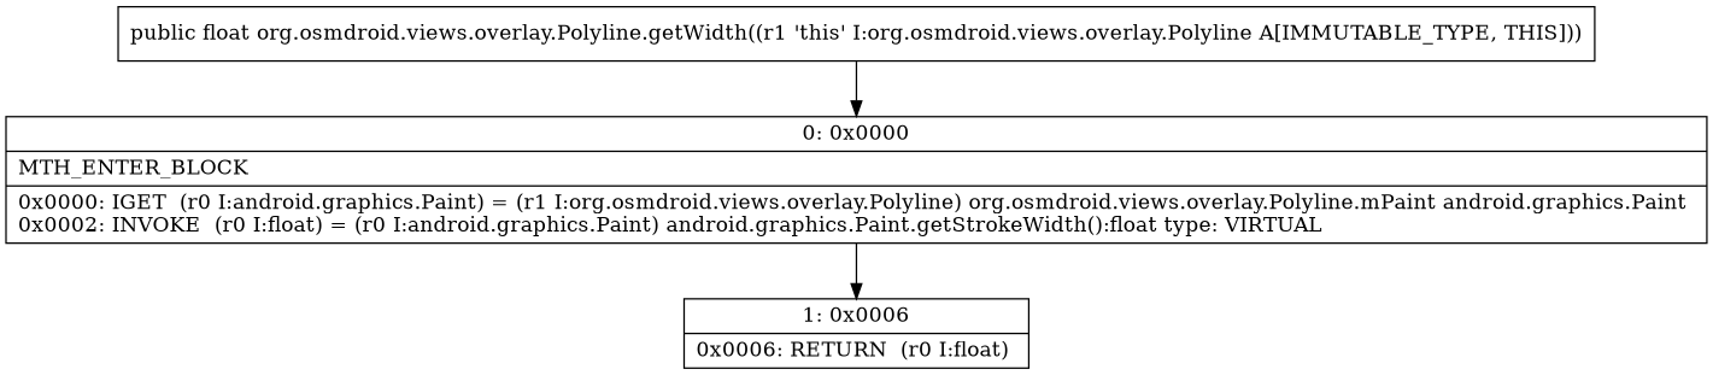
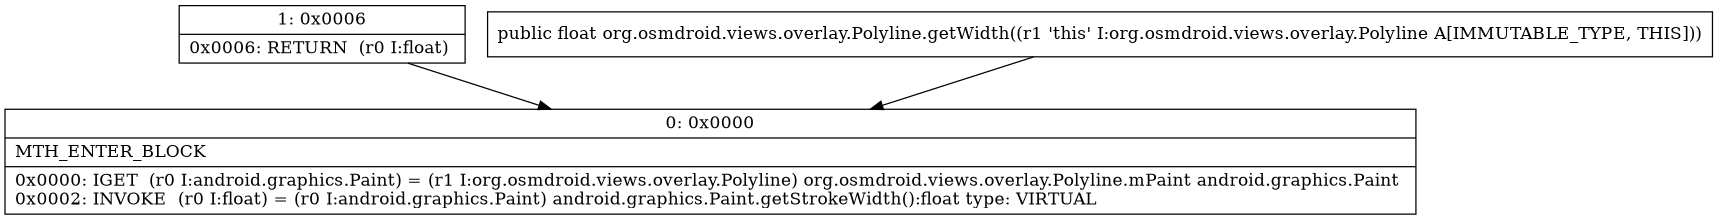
  digraph {
    node [shape=record]
    n1 [label="{0\:\ 0x0000|MTH_ENTER_BLOCK\l|0x0000: IGET  (r0 I:android.graphics.Paint) = (r1 I:org.osmdroid.views.overlay.Polyline) org.osmdroid.views.overlay.Polyline.mPaint android.graphics.Paint \l0x0002: INVOKE  (r0 I:float) = (r0 I:android.graphics.Paint) android.graphics.Paint.getStrokeWidth():float type: VIRTUAL \l}"]
    n2 [label="{1\:\ 0x0006|0x0006: RETURN  (r0 I:float) \l}"]
    n3 [label="{public float org.osmdroid.views.overlay.Polyline.getWidth((r1 'this' I:org.osmdroid.views.overlay.Polyline A[IMMUTABLE_TYPE, THIS])) }"]
-   n1 -> n2
+   n2 -> n1
    n3 -> n1
  }
